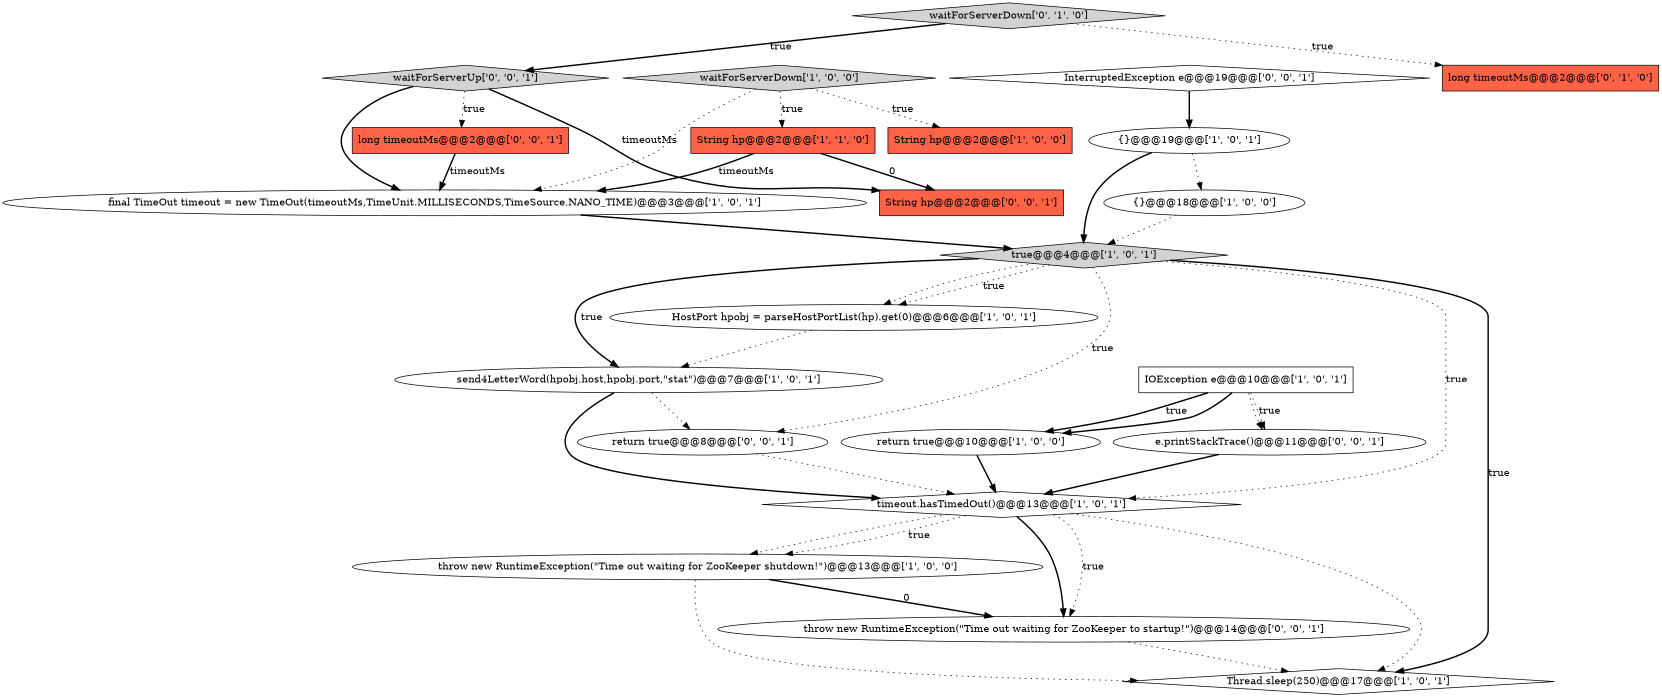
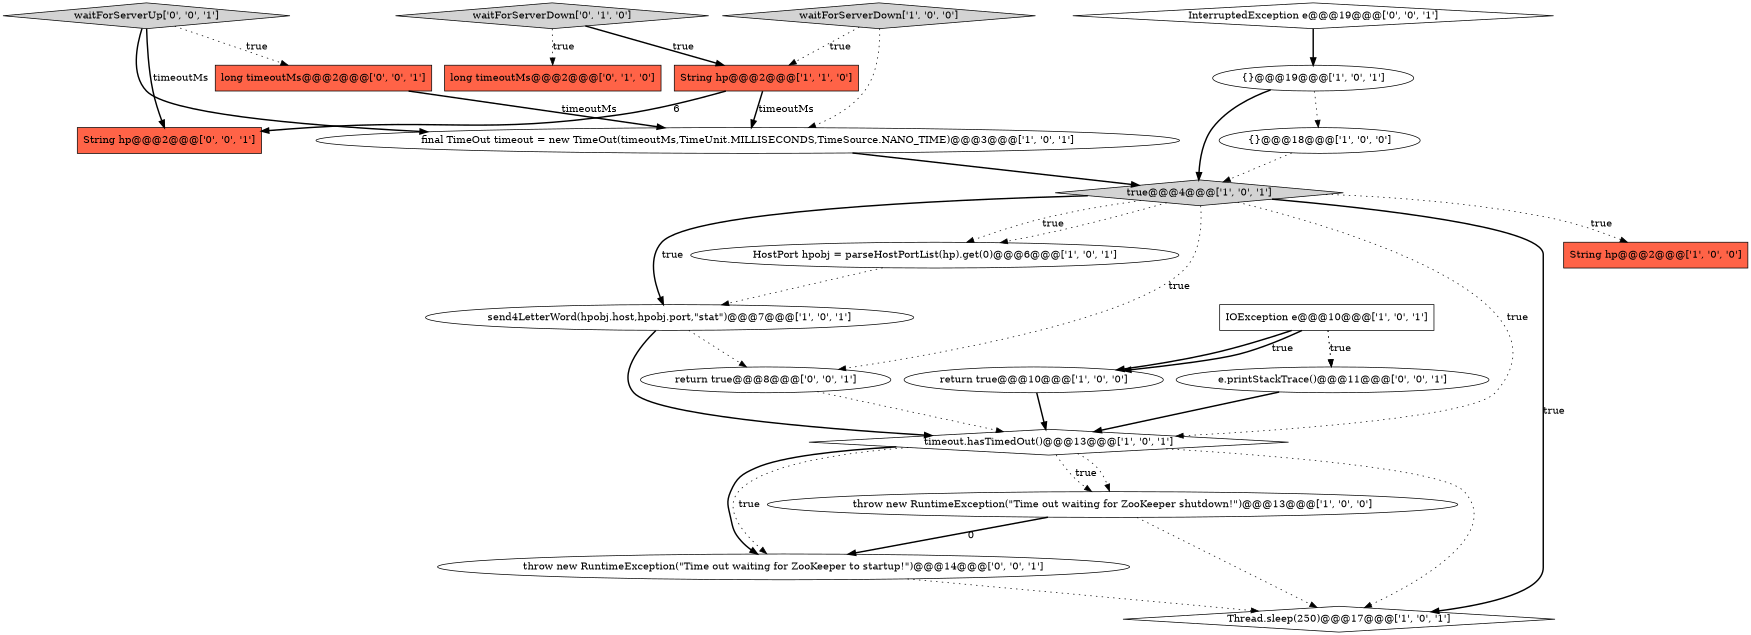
  digraph {
    node [fillcolor=white shape=ellipse style=filled]
    edge [style=dotted]
    n1 [label="throw new RuntimeException(\"Time out waiting for ZooKeeper to startup!\")@@@14@@@['0', '0', '1']"]
    n2 [label="Thread.sleep(250)@@@17@@@['1', '0', '1']" shape=diamond]
    n3 [fillcolor=lightgray label="true@@@4@@@['1', '0', '1']" shape=diamond]
    n4 [label="timeout.hasTimedOut()@@@13@@@['1', '0', '1']" shape=diamond]
    n5 [label="send4LetterWord(hpobj.host,hpobj.port,\"stat\")@@@7@@@['1', '0', '1']"]
    n6 [label="HostPort hpobj = parseHostPortList(hp).get(0)@@@6@@@['1', '0', '1']"]
    n7 [label="return true@@@8@@@['0', '0', '1']"]
    n8 [label="throw new RuntimeException(\"Time out waiting for ZooKeeper shutdown!\")@@@13@@@['1', '0', '0']"]
    n9 [fillcolor=lightgray label="waitForServerUp['0', '0', '1']" shape=diamond]
    n10 [fillcolor=tomato label="long timeoutMs@@@2@@@['0', '0', '1']" shape=box]
    n11 [label="final TimeOut timeout = new TimeOut(timeoutMs,TimeUnit.MILLISECONDS,TimeSource.NANO_TIME)@@@3@@@['1', '0', '1']"]
    n12 [fillcolor=tomato label="String hp@@@2@@@['0', '0', '1']" shape=box]
    n13 [fillcolor=lightgray label="waitForServerDown['0', '1', '0']" shape=diamond]
    n14 [fillcolor=tomato label="String hp@@@2@@@['1', '1', '0']" shape=box]
    n15 [fillcolor=tomato label="long timeoutMs@@@2@@@['0', '1', '0']" shape=box]
    n16 [label="IOException e@@@10@@@['1', '0', '1']" shape=box]
    n17 [label="return true@@@10@@@['1', '0', '0']"]
    n18 [label="e.printStackTrace()@@@11@@@['0', '0', '1']"]
    n19 [fillcolor=lightgray label="waitForServerDown['1', '0', '0']" shape=diamond]
    n20 [fillcolor=tomato label="String hp@@@2@@@['1', '0', '0']" shape=box]
    n21 [label="{}@@@19@@@['1', '0', '1']"]
    n22 [label="{}@@@18@@@['1', '0', '0']"]
    n23 [label="InterruptedException e@@@19@@@['0', '0', '1']" shape=diamond]
    n1 -> n2
    n3 -> n2 [label=true style=bold]
    n3 -> n4 [label=true]
    n3 -> n5 [label=true style=bold]
    n3 -> n6 [label=true]
    n3 -> n6
    n3 -> n7 [label=true]
    n4 -> n1 [label=true]
    n4 -> n1 [style=bold]
    n4 -> n2
    n4 -> n8 [label=true]
    n4 -> n8
    n5 -> n4 [style=bold]
    n5 -> n7
    n6 -> n5
    n7 -> n4
    n8 -> n1 [label=0 style=bold]
    n8 -> n2
    n9 -> n10 [label=true]
    n9 -> n11 [style=bold]
    n9 -> n12 [label=timeoutMs style=bold]
    n10 -> n11 [label=timeoutMs style=bold]
    n11 -> n3 [style=bold]
-   n13 -> n9 [label=true style=bold]
+   n13 -> n14 [label=true style=bold]
    n13 -> n15 [label=true]
    n14 -> n11 [label=timeoutMs style=bold]
-   n14 -> n12 [label=0 style=bold]
+   n14 -> n12 [label=6 style=bold]
    n16 -> n17 [style=bold]
    n16 -> n17 [label=true style=bold]
    n16 -> n18
    n16 -> n18 [label=true]
    n17 -> n4 [style=bold]
    n18 -> n4 [style=bold]
    n19 -> n11
    n19 -> n14 [label=true]
-   n19 -> n20 [label=true]
+   n3 -> n20 [label=true]
    n21 -> n3 [style=bold]
    n21 -> n22
    n22 -> n3
    n23 -> n21 [style=bold]
  }
